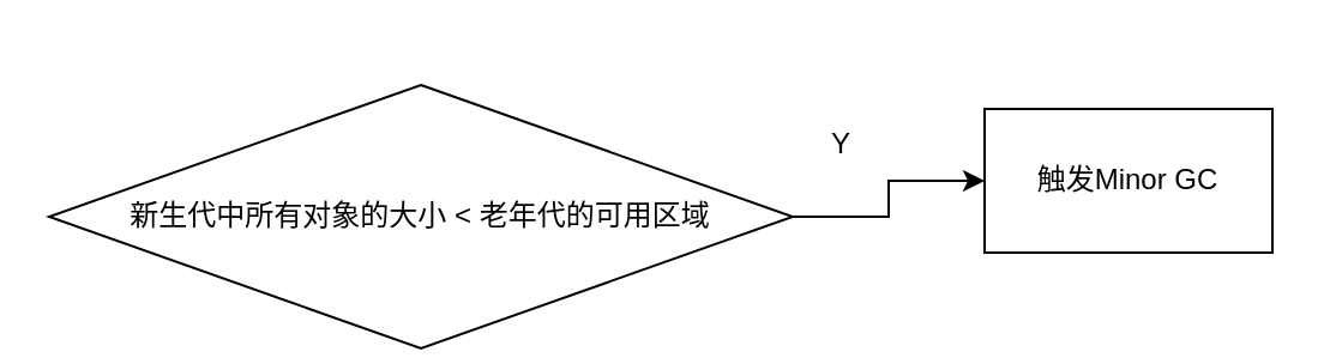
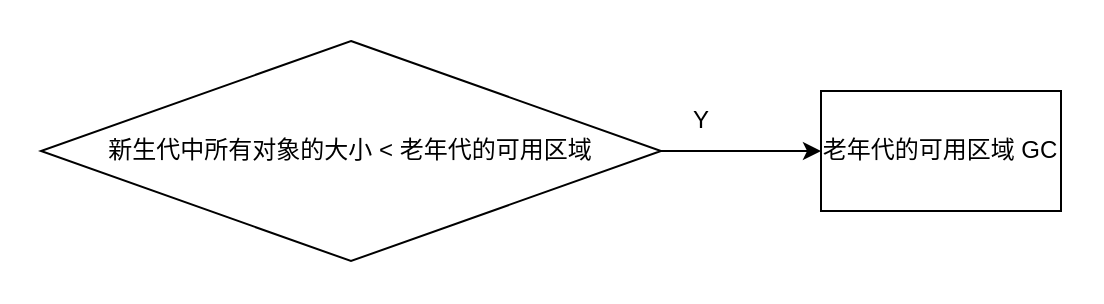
  <mxCell id="0" />
  <mxCell id="1" parent="0" />
  <mxCell id="2" style="edgeStyle=orthogonalEdgeStyle;rounded=0;orthogonalLoop=1;jettySize=auto;html=1;exitX=1;exitY=0.5;exitDx=0;exitDy=0;" edge="1" parent="1" source="3" target="4"><mxGeometry relative="1" as="geometry" /></mxCell>
- <mxCell id="3" value="&lt;span&gt;新生代中所有对象的大小 &amp;lt; 老年代的可用区域&lt;/span&gt;" style="rhombus;whiteSpace=wrap;html=1;" vertex="1" parent="1"><mxGeometry x="20" y="35" width="310" height="110" as="geometry" /></mxCell>
- <mxCell id="4" value="触发Minor GC" style="rounded=0;whiteSpace=wrap;html=1;" vertex="1" parent="1"><mxGeometry x="410" y="45" width="120" height="60" as="geometry" /></mxCell>
+ <mxCell id="3" value="&lt;span&gt;新生代中所有对象的大小 &amp;lt; 老年代的可用区域&lt;/span&gt;" style="rhombus;whiteSpace=wrap;html=1;" vertex="1" parent="1"><mxGeometry x="20" y="20" width="310" height="110" as="geometry" /></mxCell>
+ <mxCell id="4" value="老年代的可用区域 GC" style="rounded=0;whiteSpace=wrap;html=1;" vertex="1" parent="1"><mxGeometry x="410" y="45" width="120" height="60" as="geometry" /></mxCell>
  <mxCell id="5" value="Y" style="text;html=1;align=center;verticalAlign=middle;resizable=0;points=[];autosize=1;strokeColor=none;fillColor=none;" vertex="1" parent="1"><mxGeometry x="340" y="50" width="20" height="20" as="geometry" /></mxCell>
